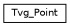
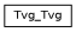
  digraph {
    rankdir=LR
-   n1 [color=black fillcolor=white fontname=Helvetica fontsize=10 height=0.2 label=Tvg_Point shape=record style=filled width=0.4]
+   n1 [color=black fillcolor=white fontname=Helvetica fontsize=10 height=0.2 label=Tvg_Tvg shape=record style=filled width=0.4]
  }
